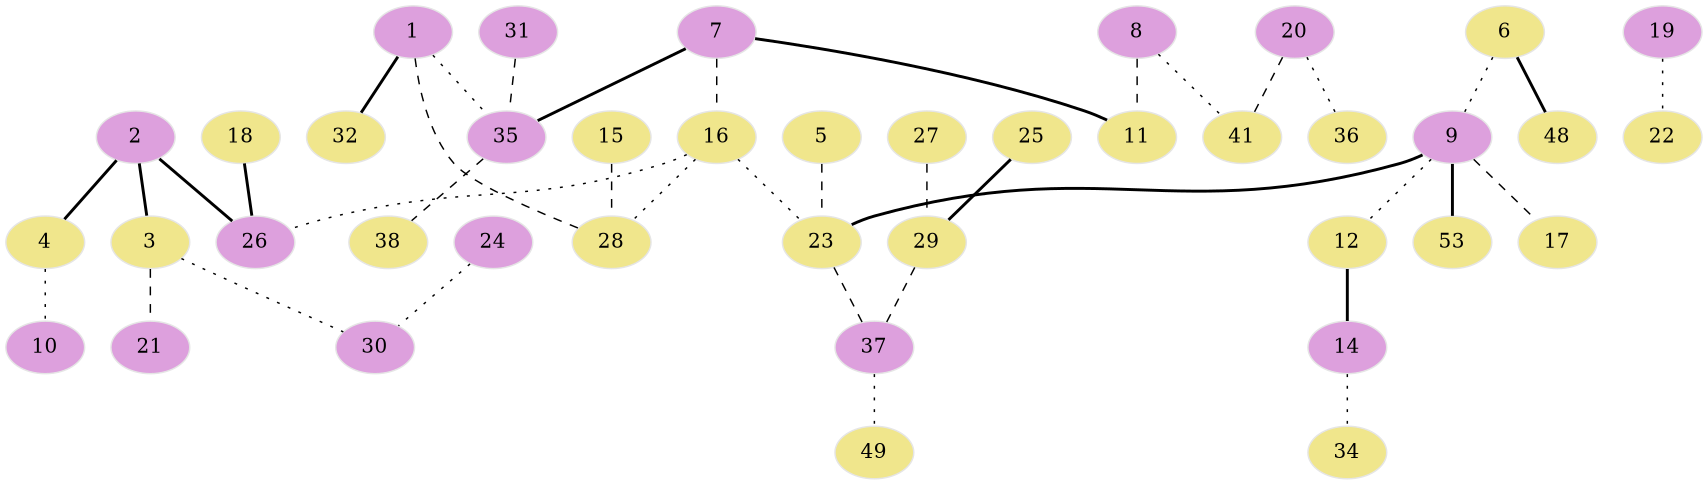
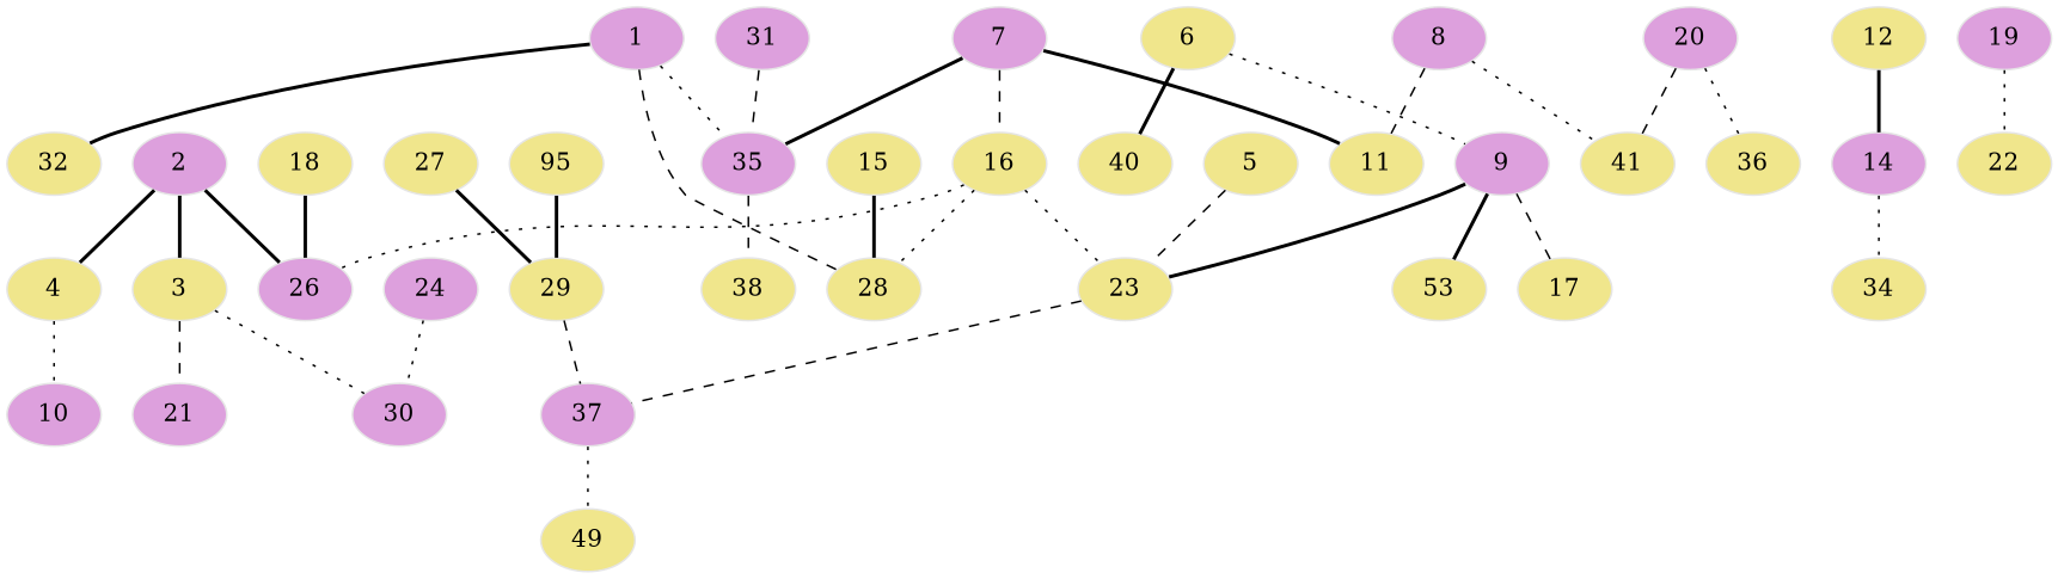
  graph {
    node [color=gray90 fillcolor=khaki style=filled]
    edge [style=bold weight=1.0]
    1 [fillcolor=plum]
    28
    32
    35 [fillcolor=plum]
    38
    2 [fillcolor=plum]
    3
    4
    26 [fillcolor=plum]
    21 [fillcolor=plum]
    30 [fillcolor=plum]
    10 [fillcolor=plum]
    5
    23
    37 [fillcolor=plum]
    9 [fillcolor=plum]
    6
-   40 [label=48]
+   40
    12
    n20 [label=53]
    17
    7 [fillcolor=plum]
    11
    16
    19 [fillcolor=plum]
    22
    8 [fillcolor=plum]
    41
    14 [fillcolor=plum]
    34
    15
    18
    20 [fillcolor=plum]
    36
    n35 [label=49]
    24 [fillcolor=plum]
-   25
+   25 [label=95]
    29
    27
    31 [fillcolor=plum]
    1 -- 28 [style=dashed]
    1 -- 32
    1 -- 35 [style=dotted]
    35 -- 38 [style=dashed]
    2 -- 3
    2 -- 4
    2 -- 26
    3 -- 21 [style=dashed]
    3 -- 30 [style=dotted]
    4 -- 10 [style=dotted]
    5 -- 23 [style=dashed]
    23 -- 37 [style=dashed]
    37 -- n35 [style=dotted]
    9 -- 23
-   9 -- 12 [style=dotted]
    9 -- n20
    9 -- 17 [style=dashed]
    6 -- 9 [style=dotted]
    6 -- 40
    12 -- 14
    7 -- 35
    7 -- 11
    7 -- 16 [style=dashed]
    16 -- 28 [style=dotted]
    16 -- 26 [style=dotted]
    16 -- 23 [style=dotted]
    19 -- 22 [style=dotted]
    8 -- 11 [style=dashed]
    8 -- 41 [style=dotted]
    14 -- 34 [style=dotted]
-   15 -- 28 [style=dashed]
+   15 -- 28
    18 -- 26
    20 -- 41 [style=dashed]
    20 -- 36 [style=dotted]
    24 -- 30 [style=dotted]
    25 -- 29
    29 -- 37 [style=dashed]
-   27 -- 29 [style=dashed]
+   27 -- 29
    31 -- 35 [style=dashed]
  }
